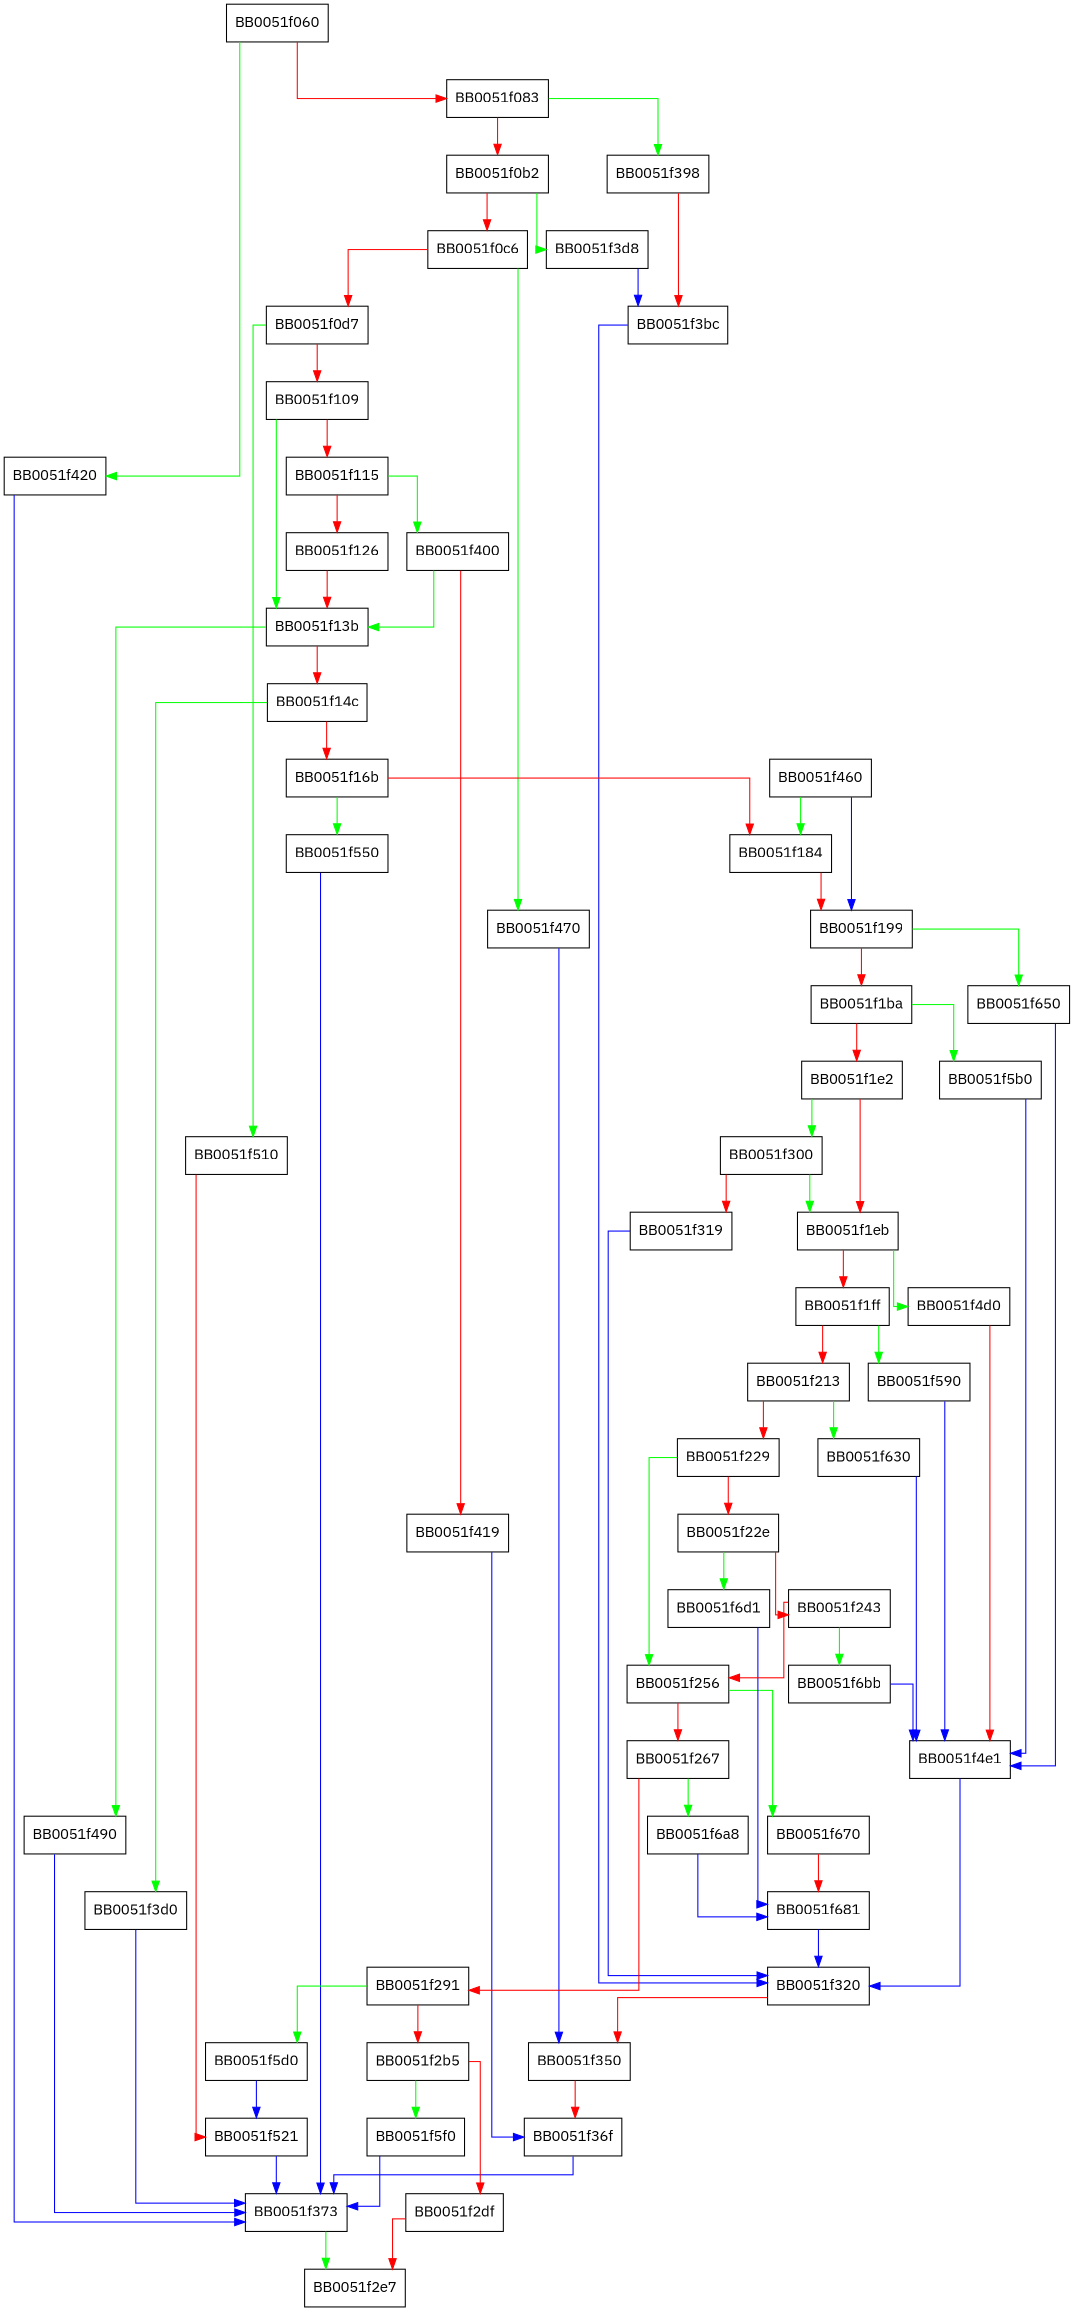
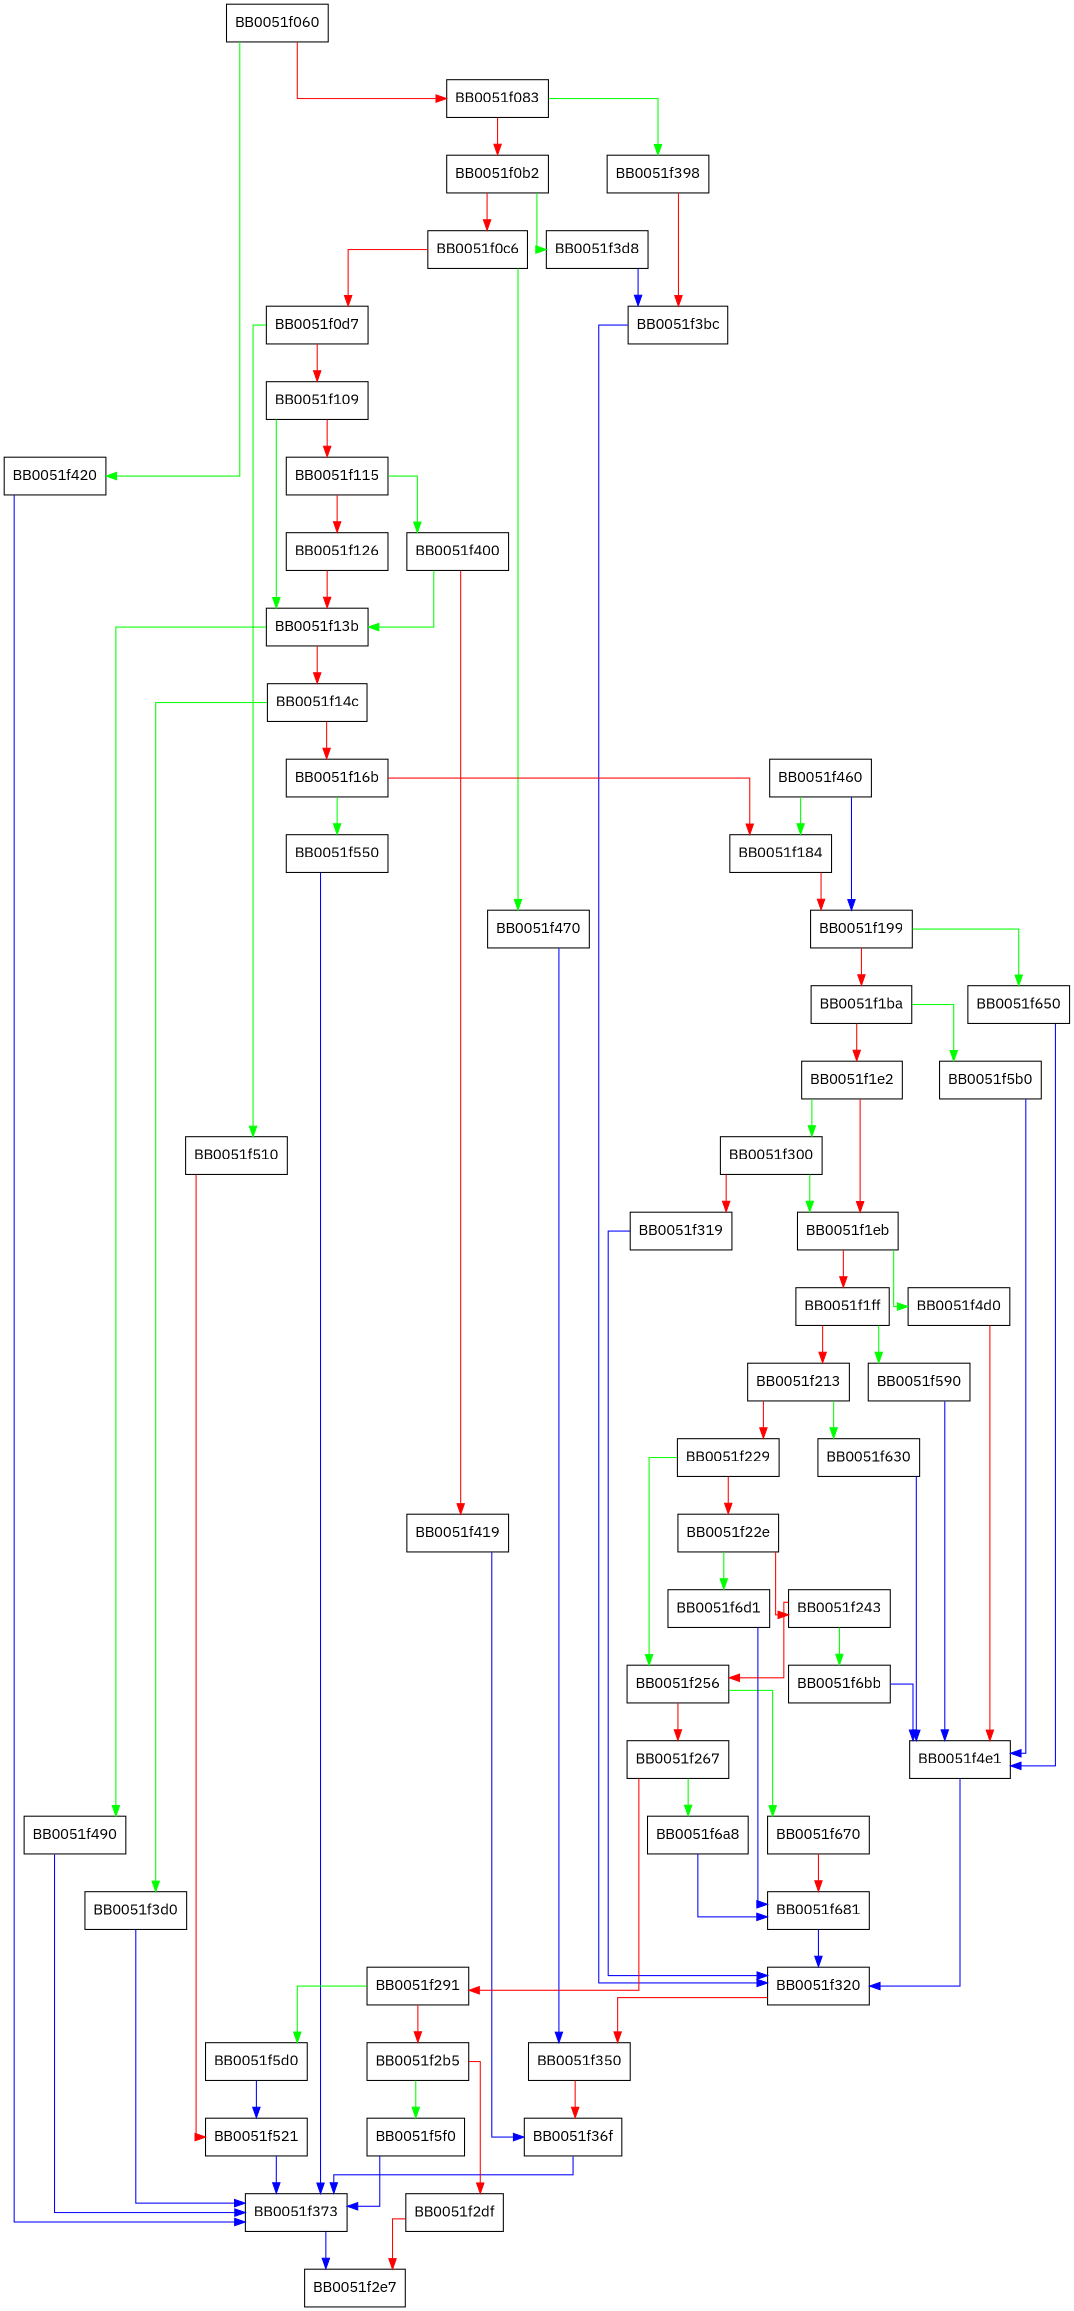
  digraph {
    fontname="IBM Plex Sans"
    splines=ortho
    node [fontname="IBM Plex Sans" shape=box]
    edge [color=red fontname="IBM Plex Sans"]
    BB0051f060
    BB0051f420
    BB0051f083
    BB0051f373
    BB0051f398
    BB0051f0b2
    BB0051f2e7
    BB0051f3bc
    BB0051f3d8
    BB0051f0c6
    BB0051f320
    BB0051f470
    BB0051f0d7
    BB0051f350
    BB0051f510
    BB0051f109
    BB0051f36f
    BB0051f521
    BB0051f13b
    BB0051f115
    BB0051f490
    BB0051f14c
    BB0051f400
    BB0051f126
    BB0051f3d0
    BB0051f16b
    BB0051f419
    BB0051f550
    BB0051f184
    BB0051f199
    BB0051f460
    BB0051f650
    BB0051f1ba
    BB0051f4e1
    BB0051f5b0
    BB0051f1e2
    BB0051f300
    BB0051f1eb
    BB0051f319
    BB0051f4d0
    BB0051f1ff
    BB0051f590
    BB0051f213
    BB0051f630
    BB0051f229
    BB0051f256
    BB0051f22e
    BB0051f670
    BB0051f267
    BB0051f6d1
    BB0051f243
    BB0051f681
    BB0051f6a8
    BB0051f291
    BB0051f6bb
    BB0051f5d0
    BB0051f2b5
    BB0051f5f0
    BB0051f2df
    BB0051f060 -> BB0051f420 [color=green]
    BB0051f060 -> BB0051f083
    BB0051f420 -> BB0051f373 [color=blue]
    BB0051f083 -> BB0051f398 [color=green]
    BB0051f083 -> BB0051f0b2
-   BB0051f373 -> BB0051f2e7 [color=green]
+   BB0051f373 -> BB0051f2e7 [color=blue]
    BB0051f398 -> BB0051f3bc
    BB0051f0b2 -> BB0051f3d8 [color=green]
    BB0051f0b2 -> BB0051f0c6
    BB0051f3bc -> BB0051f320 [color=blue]
    BB0051f3d8 -> BB0051f3bc [color=blue]
    BB0051f0c6 -> BB0051f470 [color=green]
    BB0051f0c6 -> BB0051f0d7
    BB0051f320 -> BB0051f350
    BB0051f470 -> BB0051f350 [color=blue]
    BB0051f0d7 -> BB0051f510 [color=green]
    BB0051f0d7 -> BB0051f109
    BB0051f350 -> BB0051f36f
    BB0051f510 -> BB0051f521
    BB0051f109 -> BB0051f13b [color=green]
    BB0051f109 -> BB0051f115
    BB0051f36f -> BB0051f373 [color=blue]
    BB0051f521 -> BB0051f373 [color=blue]
    BB0051f13b -> BB0051f490 [color=green]
    BB0051f13b -> BB0051f14c
    BB0051f115 -> BB0051f400 [color=green]
    BB0051f115 -> BB0051f126
    BB0051f490 -> BB0051f373 [color=blue]
    BB0051f14c -> BB0051f3d0 [color=green]
    BB0051f14c -> BB0051f16b
    BB0051f400 -> BB0051f13b [color=green]
    BB0051f400 -> BB0051f419
    BB0051f126 -> BB0051f13b
    BB0051f3d0 -> BB0051f373 [color=blue]
    BB0051f16b -> BB0051f550 [color=green]
    BB0051f16b -> BB0051f184
    BB0051f419 -> BB0051f36f [color=blue]
    BB0051f550 -> BB0051f373 [color=blue]
    BB0051f184 -> BB0051f199
    BB0051f199 -> BB0051f650 [color=green]
    BB0051f199 -> BB0051f1ba
    BB0051f460 -> BB0051f184 [color=green]
    BB0051f460 -> BB0051f199 [color=blue]
    BB0051f650 -> BB0051f4e1 [color=blue]
    BB0051f1ba -> BB0051f5b0 [color=green]
    BB0051f1ba -> BB0051f1e2
    BB0051f4e1 -> BB0051f320 [color=blue]
    BB0051f5b0 -> BB0051f4e1 [color=blue]
    BB0051f1e2 -> BB0051f300 [color=green]
    BB0051f1e2 -> BB0051f1eb
    BB0051f300 -> BB0051f1eb [color=green]
    BB0051f300 -> BB0051f319
    BB0051f1eb -> BB0051f4d0 [color=green]
    BB0051f1eb -> BB0051f1ff
    BB0051f319 -> BB0051f320 [color=blue]
    BB0051f4d0 -> BB0051f4e1
    BB0051f1ff -> BB0051f590 [color=green]
    BB0051f1ff -> BB0051f213
    BB0051f590 -> BB0051f4e1 [color=blue]
    BB0051f213 -> BB0051f630 [color=green]
    BB0051f213 -> BB0051f229
    BB0051f630 -> BB0051f4e1 [color=blue]
    BB0051f229 -> BB0051f256 [color=green]
    BB0051f229 -> BB0051f22e
    BB0051f256 -> BB0051f670 [color=green]
    BB0051f256 -> BB0051f267
    BB0051f22e -> BB0051f6d1 [color=green]
    BB0051f22e -> BB0051f243
    BB0051f670 -> BB0051f681
    BB0051f267 -> BB0051f6a8 [color=green]
    BB0051f267 -> BB0051f291
    BB0051f6d1 -> BB0051f681 [color=blue]
    BB0051f243 -> BB0051f256
    BB0051f243 -> BB0051f6bb [color=green]
    BB0051f681 -> BB0051f320 [color=blue]
    BB0051f6a8 -> BB0051f681 [color=blue]
    BB0051f291 -> BB0051f5d0 [color=green]
    BB0051f291 -> BB0051f2b5
    BB0051f6bb -> BB0051f4e1 [color=blue]
    BB0051f5d0 -> BB0051f521 [color=blue]
    BB0051f2b5 -> BB0051f5f0 [color=green]
    BB0051f2b5 -> BB0051f2df
    BB0051f5f0 -> BB0051f373 [color=blue]
    BB0051f2df -> BB0051f2e7
  }
